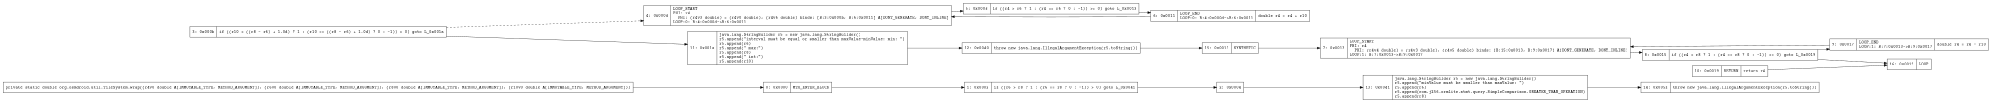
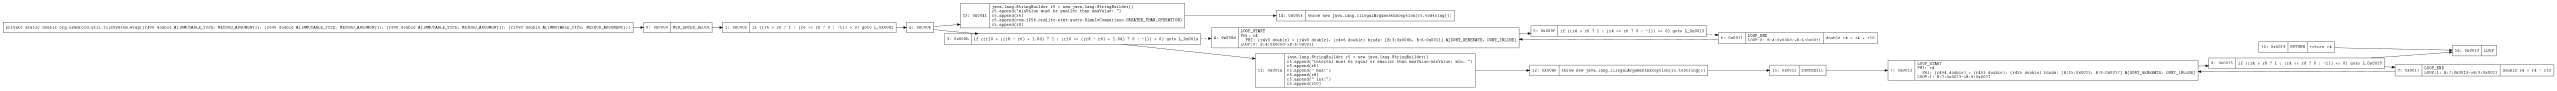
  digraph {
    fontname="Courier Prime"
    rankdir=LR
    node [fontname="Courier Prime" shape=record]
    edge [fontname="Courier Prime"]
    n1 [label="{0\:\ 0x0000|MTH_ENTER_BLOCK\l}"]
    n2 [label="{1\:\ 0x0002|if ((r6 \> r8 ? 1 : (r6 == r8 ? 0 : \-1)) \> 0) goto L_0x0041\l}"]
    n3 [label="{2\:\ 0x0004}"]
    n4 [label="{13\:\ 0x0041|java.lang.StringBuilder r5 = new java.lang.StringBuilder()\lr5.append(\"minValue must be smaller than maxValue: \")\lr5.append(r6)\lr5.append(com.j256.ormlite.stmt.query.SimpleComparison.GREATER_THAN_OPERATION)\lr5.append(r8)\l}"]
    n5 [label="{3\:\ 0x000b|if ((r10 \> ((r8 \- r6) + 1.0d) ? 1 : (r10 == ((r8 \- r6) + 1.0d) ? 0 : \-1)) \> 0) goto L_0x001a\l}"]
    n6 [label="{14\:\ 0x005f|throw new java.lang.IllegalArgumentException(r5.toString())\l}"]
    n7 [label="{4\:\ 0x000d|LOOP_START\lPHI: r4 \l  PHI: (r4v3 double) = (r4v0 double), (r4v6 double) binds: [B:3:0x000b, B:6:0x0011] A[DONT_GENERATE, DONT_INLINE]\lLOOP:0: B:4:0x000d\-\>B:6:0x0011\l}"]
    n8 [label="{11\:\ 0x001a|java.lang.StringBuilder r5 = new java.lang.StringBuilder()\lr5.append(\"interval must be equal or smaller than maxValue\-minValue: min: \")\lr5.append(r6)\lr5.append(\" max:\")\lr5.append(r8)\lr5.append(\" int:\")\lr5.append(r10)\l}"]
    n9 [label="{5\:\ 0x000f|if ((r4 \> r6 ? 1 : (r4 == r6 ? 0 : \-1)) \>= 0) goto L_0x0013\l}"]
    n10 [label="{12\:\ 0x0040|throw new java.lang.IllegalArgumentException(r5.toString())\l}"]
    n11 [label="{6\:\ 0x0011|LOOP_END\lLOOP:0: B:4:0x000d\-\>B:6:0x0011\l|double r4 = r4 + r10\l}"]
    n12 [label="{15\:\ 0x0013|SYNTHETIC\l}"]
    n13 [label="{7\:\ 0x0013|LOOP_START\lPHI: r4 \l  PHI: (r4v4 double) = (r4v3 double), (r4v5 double) binds: [B:15:0x0013, B:9:0x0017] A[DONT_GENERATE, DONT_INLINE]\lLOOP:1: B:7:0x0013\-\>B:9:0x0017\l}"]
    n14 [label="{8\:\ 0x0015|if ((r4 \> r8 ? 1 : (r4 == r8 ? 0 : \-1)) \<= 0) goto L_0x0019\l}"]
    n15 [label="{9\:\ 0x0017|LOOP_END\lLOOP:1: B:7:0x0013\-\>B:9:0x0017\l|double r4 = r4 \- r10\l}"]
    n16 [label="{16\:\ 0x0019|LOOP\l}"]
    n17 [label="{10\:\ 0x0019|RETURN\l|return r4\l}"]
    n18 [label="{private static double org.osmdroid.util.TileSystem.wrap((r4v0 double A[IMMUTABLE_TYPE, METHOD_ARGUMENT]), (r6v0 double A[IMMUTABLE_TYPE, METHOD_ARGUMENT]), (r8v0 double A[IMMUTABLE_TYPE, METHOD_ARGUMENT]), (r10v0 double A[IMMUTABLE_TYPE, METHOD_ARGUMENT])) }"]
    n1 -> n2
    n2 -> n3 [style=solid]
    n3 -> n4
+   n3 -> n5
    n4 -> n6
    n5 -> n7 [style=dashed]
    n5 -> n8
    n7 -> n9
    n8 -> n10
-   n9 -> n11 [style=solid]
+   n9 -> n11 [style=dashed]
    n10 -> n12
    n11 -> n7
    n12 -> n13
    n13 -> n14
    n14 -> n15 [style=solid]
    n14 -> n16
    n15 -> n13
    n17 -> n16
    n18 -> n1
  }
